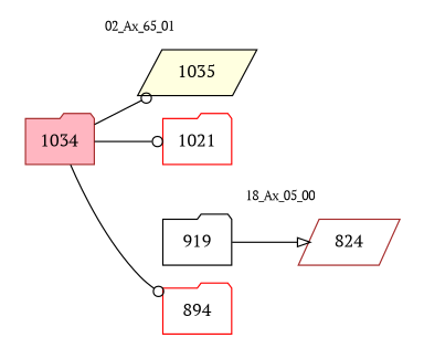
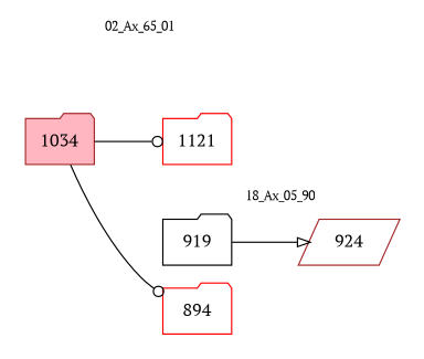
  digraph {
    fontname="PT Serif"
    rankdir=LR
    node [color=black fillcolor=white fontname="PT Serif" shape=folder style=filled]
    edge [arrowhead=odot color=black fontname="PT Serif"]
    n1 [label=919]
    n2 [color=red label=894]
-   n3 [color=brown label=824 shape=parallelogram]
+   n3 [color=brown label=924 shape=parallelogram]
    n4 [color=brown fillcolor=lightpink label=1034]
-   n5 [color=red label=1021]
-   n6 [fillcolor=lightyellow label=1035 shape=parallelogram]
+   n5 [color=red label=1121]
    subgraph cluster_1 {
      color=white
      fontsize=10
-     label="18_Ax_05_00"
+     label="18_Ax_05_90"
      n1
      n2
      n3
    }
    subgraph cluster_2 {
      color=white
      fontsize=10
      label="02_Ax_65_01"
      n4
      n5
-     n6
    }
    n1 -> n3 [arrowhead=onormal]
    n4 -> n2
    n4 -> n5
-   n4 -> n6
  }
